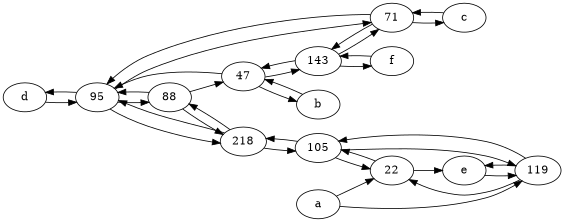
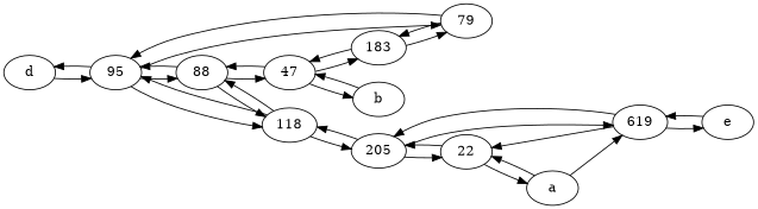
  digraph {
    rankdir=LR
    d
    95
-   71
-   118 [label=218]
+   71 [label=79]
+   118
    88
    e
-   119
-   105
+   119 [label=619]
+   105 [label=205]
    22
    a
-   f
-   143
+   143 [label=183]
    47
-   c
    b
    d -> 95
    95 -> d
    95 -> 71
    95 -> 118
    95 -> 88
    71 -> 95
    71 -> 143
-   71 -> c
    118 -> 95
    118 -> 88
    118 -> 105
    88 -> 95
    88 -> 118
    88 -> 47
    e -> 119
    119 -> e
    119 -> 105
    119 -> 22
    105 -> 118
    105 -> 119
    105 -> 22
    22 -> 105
-   22 -> e
+   22 -> a
    a -> 119
    a -> 22
-   f -> 143
    143 -> 71
-   143 -> f
    143 -> 47
-   47 -> 95
+   47 -> 88
    47 -> 143
    47 -> b
-   c -> 71
    b -> 47
  }
